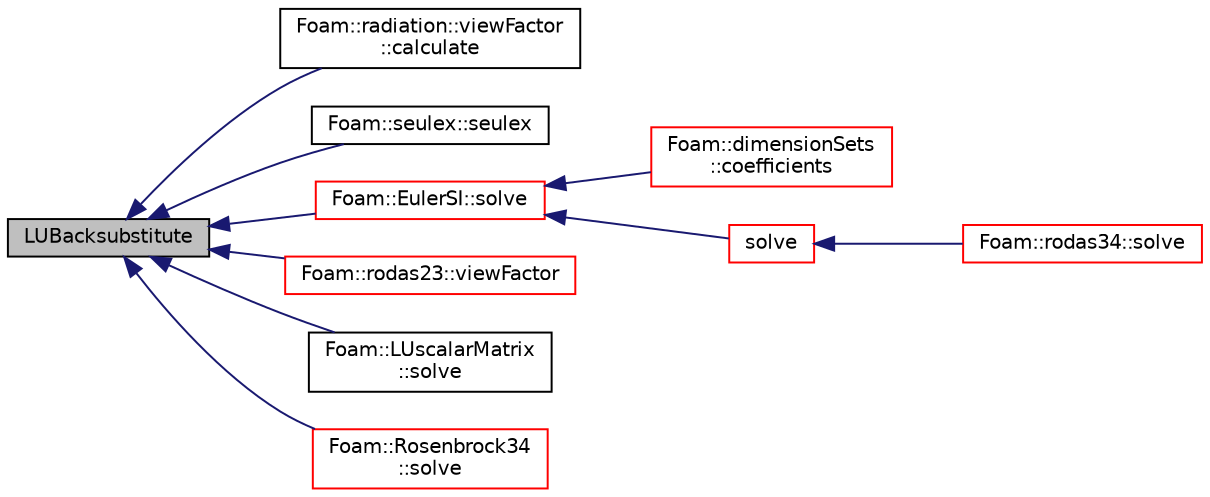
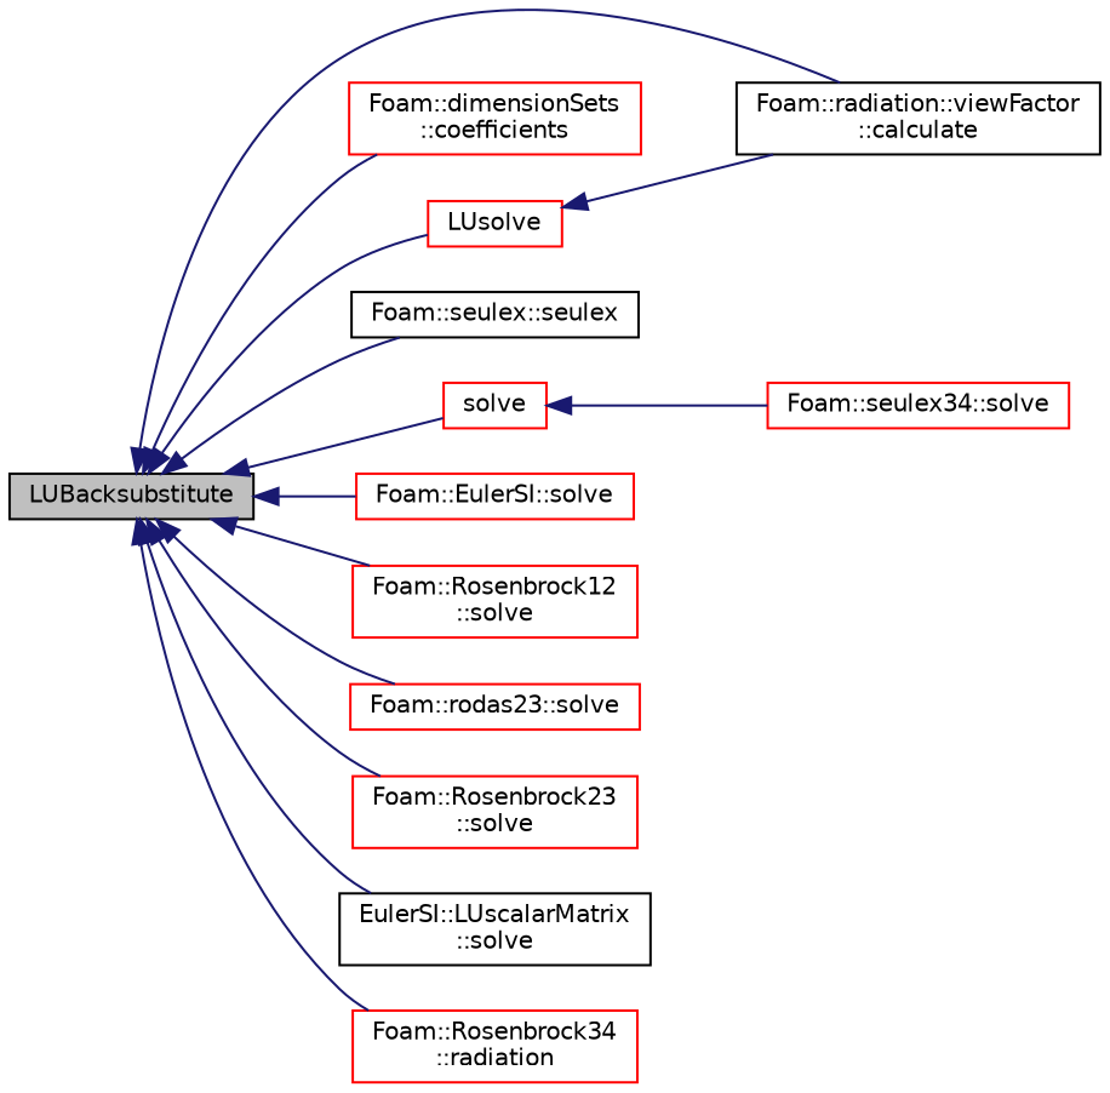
  digraph {
    rankdir=LR
    node [color=red fontname=Helvetica fontsize=10 shape=record]
    edge [color=midnightblue dir=back fontname=Helvetica fontsize=10 labelfontname=Helvetica labelfontsize=10 style=solid]
    n1 [color=black fillcolor=grey75 fontcolor=black height=0.2 label=LUBacksubstitute style=filled width=0.4]
    n2 [color=black height=0.2 label="Foam::radiation::viewFactor\l::calculate" width=0.4]
    n3 [height=0.2 label="Foam::dimensionSets\l::coefficients" width=0.4]
+   n4 [height=0.2 label=LUsolve width=0.4]
    n5 [color=black height=0.2 label="Foam::seulex::seulex" width=0.4]
    n6 [height=0.2 label=solve width=0.4]
    n7 [height=0.2 label="Foam::EulerSI::solve" width=0.4]
-   n9 [height=0.2 label="Foam::rodas23::viewFactor" width=0.4]
-   n11 [color=black height=0.2 label="Foam::LUscalarMatrix\l::solve" width=0.4]
-   n12 [height=0.2 label="Foam::Rosenbrock34\l::solve" width=0.4]
-   n13 [height=0.2 label="Foam::rodas34::solve" width=0.4]
+   n8 [height=0.2 label="Foam::Rosenbrock12\l::solve" width=0.4]
+   n9 [height=0.2 label="Foam::rodas23::solve" width=0.4]
+   n10 [height=0.2 label="Foam::Rosenbrock23\l::solve" width=0.4]
+   n11 [color=black height=0.2 label="EulerSI::LUscalarMatrix\l::solve" width=0.4]
+   n12 [height=0.2 label="Foam::Rosenbrock34\l::radiation" width=0.4]
+   n13 [height=0.2 label="Foam::seulex34::solve" width=0.4]
    n1 -> n2
-   n7 -> n3
+   n1 -> n3
+   n1 -> n4
    n1 -> n5
-   n7 -> n6
+   n1 -> n6
    n1 -> n7
+   n1 -> n8
    n1 -> n9
+   n1 -> n10
    n1 -> n11
    n1 -> n12
+   n4 -> n2
    n6 -> n13
  }
